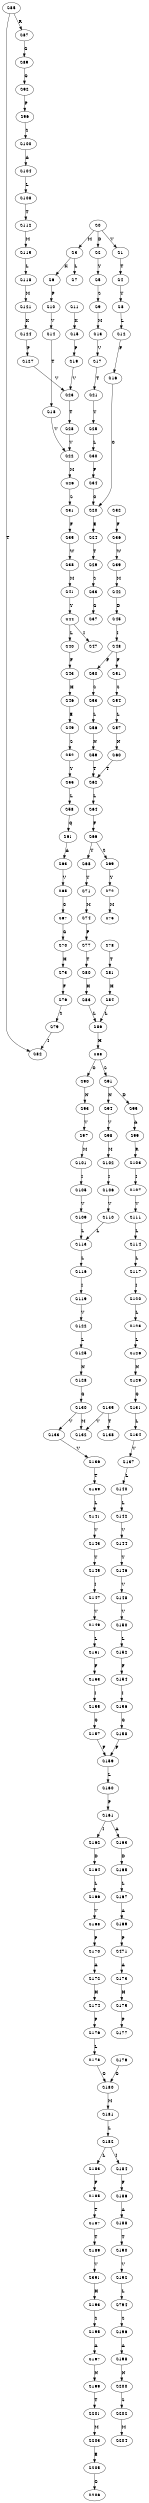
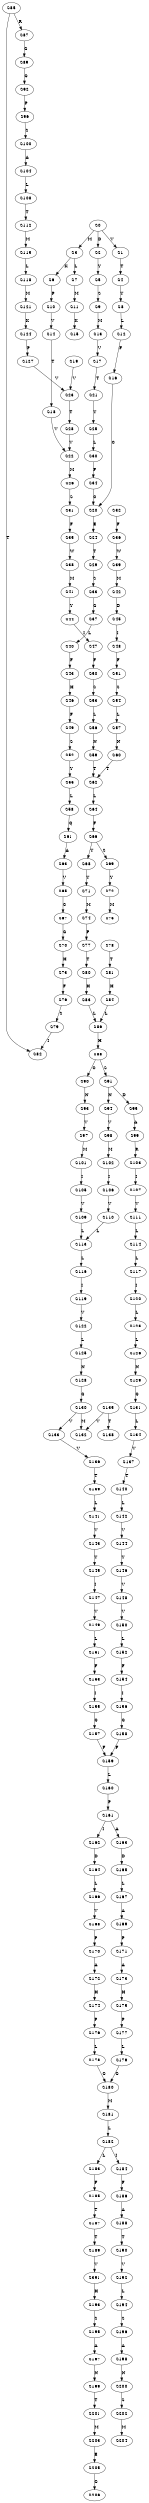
  strict digraph {
    S0
    S1
    S2
    S3
    S4
    S5
    S6
    S7
    S8
    S9
    S10
    S11
    S12
    S13
    S14
    S15
    S16
    S17
    S18
    S19
    S20
    S21
    S22
    S23
    S24
    S25
    S26
    S28
    S29
    S30
    S31
    S33
    S34
    S35
    S32
    S36
    S37
    S38
    S39
    S40
    S41
    S42
    S43
    S44
    S45
    S46
    S47
    S48
    S49
    S50
    S51
    S52
    S53
    S54
    S55
    S56
    S57
    S58
    S59
    S60
    S61
    S62
    S63
    S64
    S65
    S66
    S67
    S68
    S69
    S70
    S71
    S72
    S73
    S74
    S75
    S76
    S77
    S79
    S80
    S78
    S81
    S82
    S83
    S84
    S86
    S85
    S87
    S88
    S89
    S90
    S91
    S92
    S93
    S94
    S95
    S96
    S97
    S98
    S99
    S100
    S101
    S102
    S103
    S104
    S105
    S106
    S107
    S108
    S109
    S110
    S111
    S112
    S113
    S114
    S115
    S116
    S117
    S118
    S119
    S120
    S121
    S122
    S123
    S124
    S125
    S126
    S127
    S128
    S129
    S130
    S131
    S132
    S133
    S134
    S136
    S137
    S135
    S138
    S139
    S140
    S141
    S142
    S143
    S144
    S145
    S146
    S147
    S148
    S149
    S150
    S151
    S152
    S153
    S154
    S155
    S156
    S157
    S158
    S159
    S160
    S161
    S162
    S163
    S164
    S165
    S166
    S167
    S168
    S169
    S170
-   S171 [label=S471]
+   S171
    S172
    S173
    S174
    S175
    S176
    S177
    S178
    S179
    S180
    S181
    S182
    S183
    S184
    S185
    S186
    S187
    S188
    S189
    S190
    n191 [label=S391]
    S192
    S193
-   S194 [label=S794]
+   S194
    S195
    S196
    S197
    S198
    S199
    S200
    S201
    S202
    S203
    S204
    S205
    S206
    S0 -> S1 [label=V]
    S0 -> S2 [label=D]
    S0 -> S3 [label=M]
    S1 -> S4 [label=T]
    S2 -> S5 [label=Y]
    S3 -> S6 [label=K]
    S3 -> S7 [label=L]
    S4 -> S8 [label=Y]
    S5 -> S9 [label=S]
    S6 -> S10 [label=P]
+   S7 -> S11 [label=M]
    S8 -> S12 [label=L]
    S9 -> S13 [label=M]
    S10 -> S14 [label=V]
    S11 -> S15 [label=K]
    S12 -> S16 [label=F]
    S13 -> S17 [label=V]
    S14 -> S18 [label=T]
-   S15 -> S19 [label=P]
    S16 -> S20 [label=C]
    S17 -> S21 [label=T]
    S18 -> S22 [label=V]
    S19 -> S23 [label=V]
    S20 -> S24 [label=E]
    S21 -> S25 [label=Y]
    S22 -> S26 [label=M]
    S23 -> S28 [label=T]
    S24 -> S29 [label=T]
    S25 -> S30 [label=L]
    S26 -> S31 [label=S]
    S28 -> S22 [label=V]
    S29 -> S33 [label=S]
    S30 -> S34 [label=F]
    S31 -> S35 [label=F]
    S33 -> S37 [label=G]
    S34 -> S20 [label=C]
    S35 -> S38 [label=W]
    S32 -> S36 [label=F]
    S36 -> S39 [label=W]
-   S44 -> S40 [label=L]
+   S37 -> S40 [label=L]
    S38 -> S41 [label=M]
    S39 -> S42 [label=M]
    S40 -> S43 [label=F]
    S41 -> S44 [label=Y]
    S42 -> S45 [label=D]
    S43 -> S46 [label=H]
    S44 -> S47 [label=I]
    S45 -> S48 [label=I]
-   S46 -> S49 [label=E]
-   S48 -> S50 [label=F]
+   S46 -> S49 [label=F]
+   S47 -> S50 [label=F]
    S48 -> S51 [label=F]
    S49 -> S52 [label=S]
    S50 -> S53 [label=S]
    S51 -> S54 [label=S]
    S52 -> S55 [label=Y]
    S53 -> S56 [label=L]
    S54 -> S57 [label=L]
    S55 -> S58 [label=L]
    S56 -> S59 [label=N]
    S57 -> S60 [label=N]
    S58 -> S61 [label=Q]
    S59 -> S62 [label=T]
    S60 -> S62 [label=T]
    S61 -> S63 [label=A]
    S62 -> S64 [label=L]
    S63 -> S65 [label=V]
    S64 -> S66 [label=F]
    S65 -> S67 [label=C]
    S66 -> S68 [label=Y]
    S66 -> S69 [label=S]
    S67 -> S70 [label=G]
    S68 -> S71 [label=Y]
    S69 -> S72 [label=Y]
    S70 -> S73 [label=H]
    S71 -> S74 [label=M]
    S72 -> S75 [label=M]
    S73 -> S76 [label=F]
    S74 -> S77 [label=P]
    S76 -> S79 [label=S]
    S77 -> S80 [label=T]
    S79 -> S82 [label=I]
    S80 -> S83 [label=H]
    S78 -> S81 [label=T]
    S81 -> S84 [label=H]
    S83 -> S86 [label=L]
    S84 -> S86 [label=L]
    S86 -> S88 [label=H]
    S85 -> S82 [label=T]
    S85 -> S87 [label=R]
    S87 -> S89 [label=G]
    S88 -> S90 [label=C]
    S88 -> S91 [label=S]
    S89 -> S92 [label=G]
    S90 -> S93 [label=N]
    S91 -> S94 [label=N]
    S91 -> S95 [label=D]
    S92 -> S96 [label=P]
    S93 -> S97 [label=V]
    S94 -> S98 [label=V]
    S95 -> S99 [label=A]
    S96 -> S100 [label=S]
    S97 -> S101 [label=M]
    S98 -> S102 [label=M]
    S99 -> S103 [label=R]
    S100 -> S104 [label=A]
    S101 -> S105 [label=I]
    S102 -> S106 [label=I]
    S103 -> S107 [label=I]
    S104 -> S108 [label=L]
    S105 -> S109 [label=V]
    S106 -> S110 [label=V]
    S107 -> S111 [label=V]
    S108 -> S112 [label=T]
    S109 -> S113 [label=L]
    S110 -> S113 [label=L]
    S111 -> S114 [label=L]
    S112 -> S115 [label=M]
    S113 -> S116 [label=L]
    S114 -> S117 [label=L]
    S115 -> S118 [label=L]
    S116 -> S119 [label=I]
    S117 -> S120 [label=I]
    S118 -> S121 [label=M]
    S119 -> S122 [label=V]
    S120 -> S123 [label=L]
    S121 -> S124 [label=K]
    S122 -> S125 [label=L]
    S123 -> S126 [label=L]
    S124 -> S127 [label=P]
    S125 -> S128 [label=N]
    S126 -> S129 [label=N]
    S127 -> S23 [label=V]
    S128 -> S130 [label=G]
    S129 -> S131 [label=G]
    S130 -> S132 [label=M]
    S130 -> S133 [label=V]
    S131 -> S134 [label=L]
    S133 -> S136 [label=V]
    S134 -> S137 [label=V]
    S136 -> S139 [label=T]
-   S137 -> S140 [label=L]
+   S137 -> S140 [label=T]
    S135 -> S132 [label=V]
    S135 -> S138 [label=T]
    S139 -> S141 [label=L]
    S140 -> S142 [label=L]
    S141 -> S143 [label=V]
    S142 -> S144 [label=V]
    S143 -> S145 [label=Y]
    S144 -> S146 [label=Y]
    S145 -> S147 [label=I]
    S146 -> S148 [label=V]
    S147 -> S149 [label=V]
    S148 -> S150 [label=V]
    S149 -> S151 [label=L]
    S150 -> S152 [label=L]
    S151 -> S153 [label=F]
    S152 -> S154 [label=F]
    S153 -> S155 [label=I]
    S154 -> S156 [label=I]
    S155 -> S157 [label=G]
    S156 -> S158 [label=G]
    S157 -> S159 [label=F]
    S158 -> S159 [label=F]
    S159 -> S160 [label=L]
    S160 -> S161 [label=P]
    S161 -> S162 [label=I]
    S161 -> S163 [label=A]
    S162 -> S164 [label=D]
    S163 -> S165 [label=D]
    S164 -> S166 [label=L]
    S165 -> S167 [label=L]
    S166 -> S168 [label=V]
    S167 -> S169 [label=A]
    S168 -> S170 [label=P]
    S169 -> S171 [label=P]
    S170 -> S172 [label=A]
    S171 -> S173 [label=A]
    S172 -> S174 [label=H]
    S173 -> S175 [label=H]
    S174 -> S176 [label=P]
    S175 -> S177 [label=P]
    S176 -> S178 [label=L]
+   S177 -> S179 [label=L]
    S178 -> S180 [label=G]
    S179 -> S180 [label=G]
    S180 -> S181 [label=M]
    S181 -> S182 [label=L]
    S182 -> S183 [label=L]
    S182 -> S184 [label=I]
    S183 -> S185 [label=F]
    S184 -> S186 [label=F]
    S185 -> S187 [label=T]
    S186 -> S188 [label=A]
    S187 -> S189 [label=T]
    S188 -> S190 [label=T]
    S189 -> n191 [label=V]
    S190 -> S192 [label=V]
    n191 -> S193 [label=H]
    S192 -> S194 [label=L]
    S193 -> S195 [label=S]
    S194 -> S196 [label=S]
    S195 -> S197 [label=A]
    S196 -> S198 [label=A]
    S197 -> S199 [label=N]
    S198 -> S200 [label=N]
    S199 -> S201 [label=T]
    S200 -> S202 [label=S]
    S201 -> S203 [label=M]
    S202 -> S204 [label=M]
    S203 -> S205 [label=E]
    S205 -> S206 [label=G]
  }
